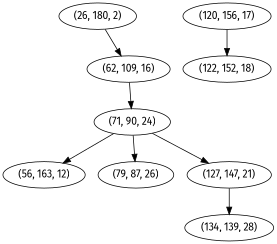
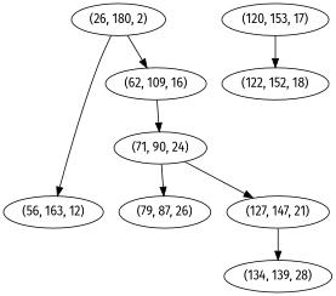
  digraph {
    fontname="Fira Sans"
    node [fontname="Fira Sans"]
    edge [fontname="Fira Sans"]
    "(26, 180, 2)"
    "(56, 163, 12)"
    "(62, 109, 16)"
    "(71, 90, 24)"
-   "(120, 153, 17)" [label="(120, 156, 17)"]
+   "(120, 153, 17)"
    "(122, 152, 18)"
    n7 [label="(79, 87, 26)"]
    "(127, 147, 21)"
    "(134, 139, 28)"
-   "(71, 90, 24)" -> "(56, 163, 12)"
+   "(26, 180, 2)" -> "(56, 163, 12)"
    "(26, 180, 2)" -> "(62, 109, 16)"
    "(62, 109, 16)" -> "(71, 90, 24)"
    "(71, 90, 24)" -> n7
    "(71, 90, 24)" -> "(127, 147, 21)"
    "(120, 153, 17)" -> "(122, 152, 18)"
    "(127, 147, 21)" -> "(134, 139, 28)"
  }
